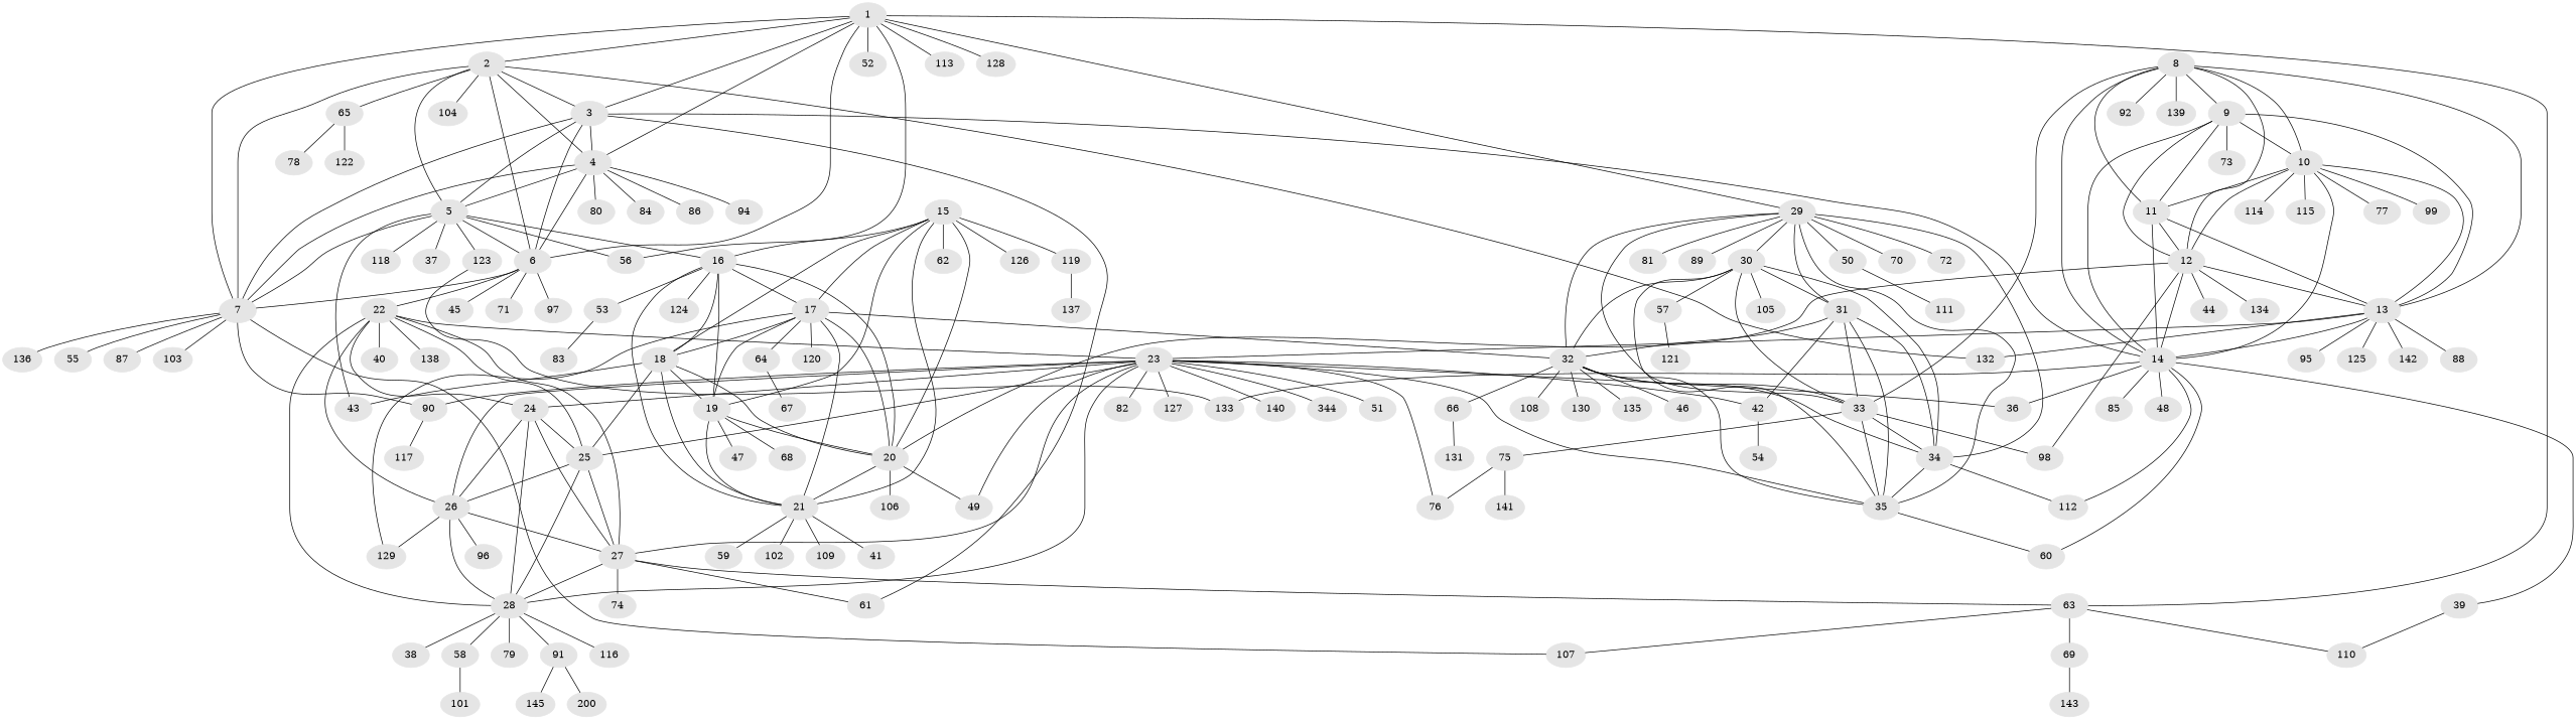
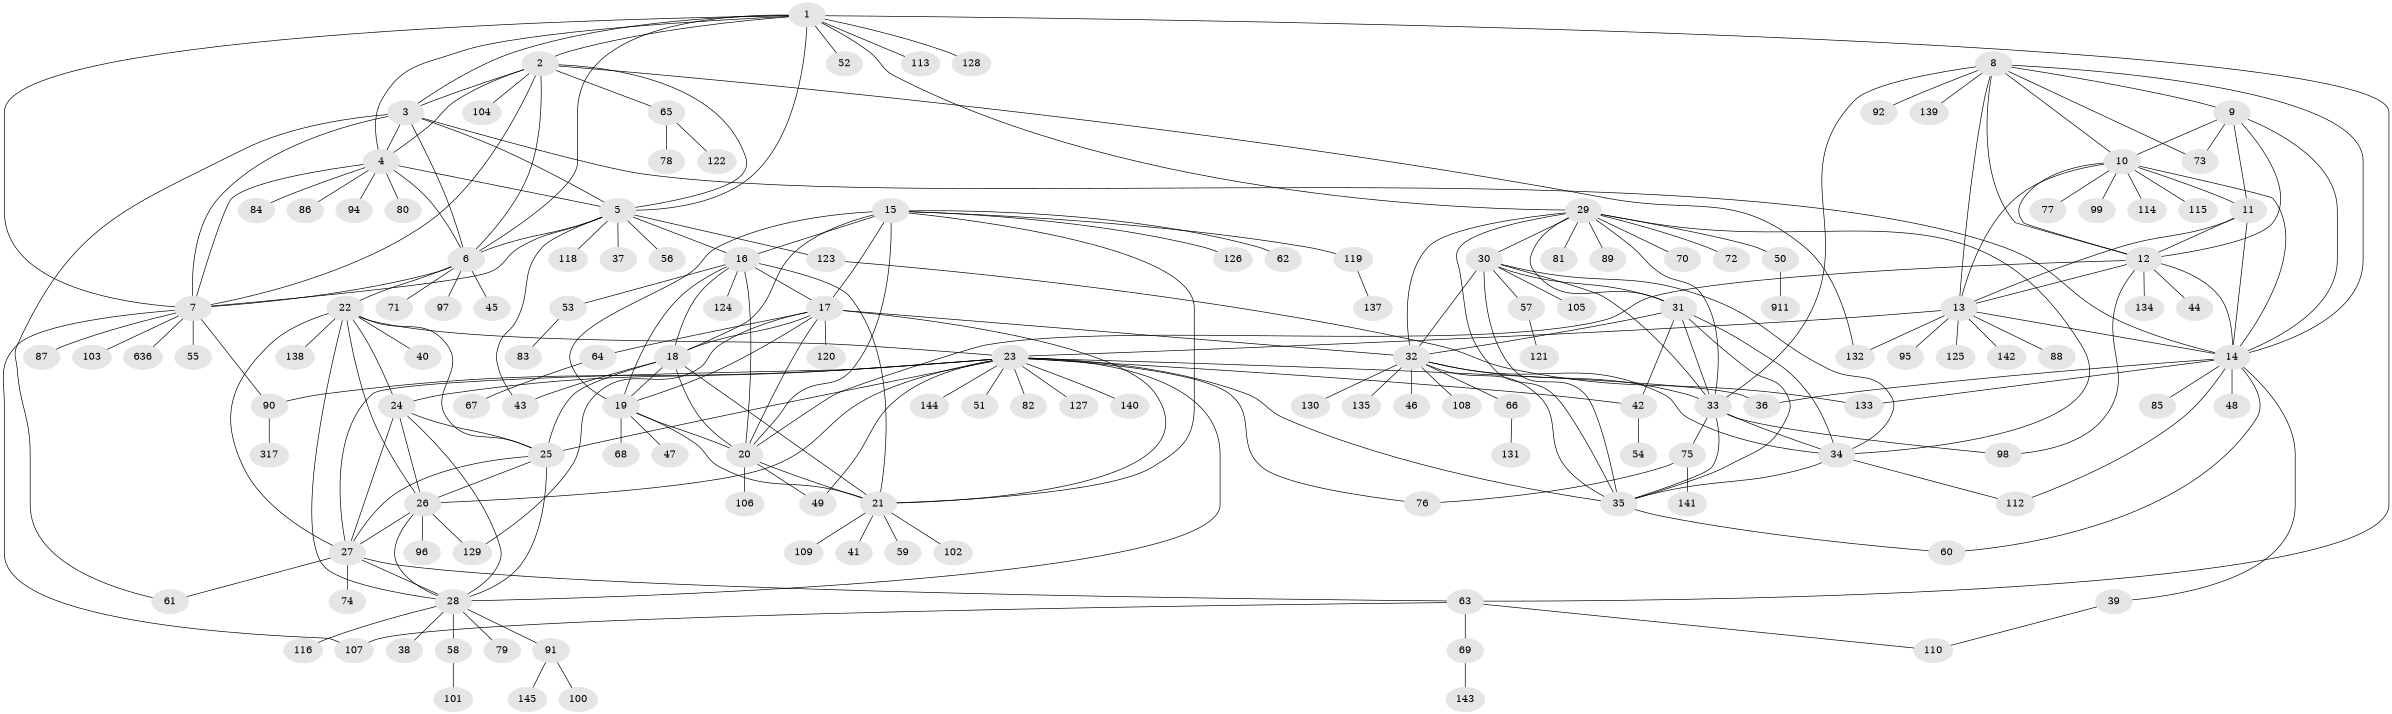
  graph {
    node [color=gray90 style=filled]
    1
    2
    3
    4
    5
    6
    7
    29
    52
    63
    113
    128
    65
    104
    132
    14
    61
    80
    84
    86
    94
    16
    37
    43
    56
    118
    123
    22
    45
    71
    97
    55
    87
    90
    103
    107
-   136
+   136 [label=636]
    33
    32
    35
    30
    31
    34
    50
    70
    72
    81
    89
    110
    69
    78
    122
    36
    39
    48
    60
    85
    112
    133
    20
    17
    18
    19
    21
    53
    124
    23
    25
    24
    26
    27
    28
    40
    138
-   117
+   117 [label=317]
    8
    9
    10
    11
    12
    13
    92
    139
    73
    77
    99
    114
    115
    44
    98
    134
    88
    95
    125
    142
    75
    49
    106
    42
    51
    76
    82
    127
    140
-   144 [label=344]
+   144
    15
    62
    119
    126
    64
    120
    129
    47
    68
    41
    59
    102
    109
    137
    83
    46
    66
    108
    130
    135
    67
    96
    74
    38
    58
    79
    91
    116
    54
    101
-   100 [label=200]
+   100
    145
    57
    105
-   111
+   111 [label=911]
    121
    131
    141
    143
    1 -- 2
    1 -- 3
    1 -- 4
-   1 -- 56
+   1 -- 5
    1 -- 6
    1 -- 7
    1 -- 29
    1 -- 52
    1 -- 63
    1 -- 113
    1 -- 128
    2 -- 3
    2 -- 4
    2 -- 5
    2 -- 6
    2 -- 7
    2 -- 65
    2 -- 104
    2 -- 132
    3 -- 4
    3 -- 5
    3 -- 6
    3 -- 7
    3 -- 14
    3 -- 61
    4 -- 5
    4 -- 6
    4 -- 7
    4 -- 80
    4 -- 84
    4 -- 86
    4 -- 94
    5 -- 6
    5 -- 7
    5 -- 16
    5 -- 37
    5 -- 43
    5 -- 56
    5 -- 118
    5 -- 123
    6 -- 7
    6 -- 22
    6 -- 45
    6 -- 71
    6 -- 97
    7 -- 55
    7 -- 87
    7 -- 90
    7 -- 103
    7 -- 107
    7 -- 136
    29 -- 33
    29 -- 32
    29 -- 35
    29 -- 30
    29 -- 31
    29 -- 34
    29 -- 50
    29 -- 70
    29 -- 72
    29 -- 81
    29 -- 89
    63 -- 107
    63 -- 110
    63 -- 69
    65 -- 78
    65 -- 122
    14 -- 36
    14 -- 39
    14 -- 48
    14 -- 60
    14 -- 85
    14 -- 112
    14 -- 133
    16 -- 20
    16 -- 17
    16 -- 18
    16 -- 19
    16 -- 21
    16 -- 53
    16 -- 124
    123 -- 133
    22 -- 23
    22 -- 25
    22 -- 24
    22 -- 26
    22 -- 27
    22 -- 28
    22 -- 40
    22 -- 138
    90 -- 117
    33 -- 35
    33 -- 34
    33 -- 98
    33 -- 75
    32 -- 33
    32 -- 35
    32 -- 34
    32 -- 46
    32 -- 66
    32 -- 108
    32 -- 130
    32 -- 135
    35 -- 60
    30 -- 33
    30 -- 32
    30 -- 35
    30 -- 31
    30 -- 34
    30 -- 57
    30 -- 105
    31 -- 33
    31 -- 32
    31 -- 35
    31 -- 34
    31 -- 42
    34 -- 35
    34 -- 112
    50 -- 111
    69 -- 143
    39 -- 110
    20 -- 21
    20 -- 49
    20 -- 106
    17 -- 32
    17 -- 20
    17 -- 18
    17 -- 19
    17 -- 21
    17 -- 64
    17 -- 120
    17 -- 129
    18 -- 43
    18 -- 20
    18 -- 19
    18 -- 21
    18 -- 25
    19 -- 20
    19 -- 21
    19 -- 47
    19 -- 68
    21 -- 41
    21 -- 59
    21 -- 102
    21 -- 109
    53 -- 83
    23 -- 90
    23 -- 35
    23 -- 36
    23 -- 25
    23 -- 24
    23 -- 26
    23 -- 27
    23 -- 28
    23 -- 49
    23 -- 42
    23 -- 51
    23 -- 76
    23 -- 82
    23 -- 127
    23 -- 140
    23 -- 144
    25 -- 26
    25 -- 27
    25 -- 28
    24 -- 25
    24 -- 26
    24 -- 27
    24 -- 28
    26 -- 27
    26 -- 28
    26 -- 129
    26 -- 96
    27 -- 63
    27 -- 61
    27 -- 28
    27 -- 74
    28 -- 38
    28 -- 58
    28 -- 79
    28 -- 91
    28 -- 116
    8 -- 14
    8 -- 33
    8 -- 9
    8 -- 10
-   8 -- 11
+   8 -- 73
    8 -- 12
    8 -- 13
    8 -- 92
    8 -- 139
    9 -- 14
    9 -- 10
    9 -- 11
    9 -- 12
-   9 -- 13
    9 -- 73
    10 -- 14
    10 -- 11
    10 -- 12
    10 -- 13
    10 -- 77
    10 -- 99
    10 -- 114
    10 -- 115
    11 -- 14
    11 -- 12
    11 -- 13
    12 -- 14
    12 -- 20
    12 -- 13
    12 -- 44
    12 -- 98
    12 -- 134
    13 -- 132
    13 -- 14
    13 -- 23
    13 -- 88
    13 -- 95
    13 -- 125
    13 -- 142
    75 -- 76
    75 -- 141
    42 -- 54
    15 -- 16
    15 -- 20
    15 -- 17
    15 -- 18
    15 -- 19
    15 -- 21
    15 -- 62
    15 -- 119
    15 -- 126
    119 -- 137
    64 -- 67
    66 -- 131
    58 -- 101
    91 -- 100
    91 -- 145
    57 -- 121
  }
